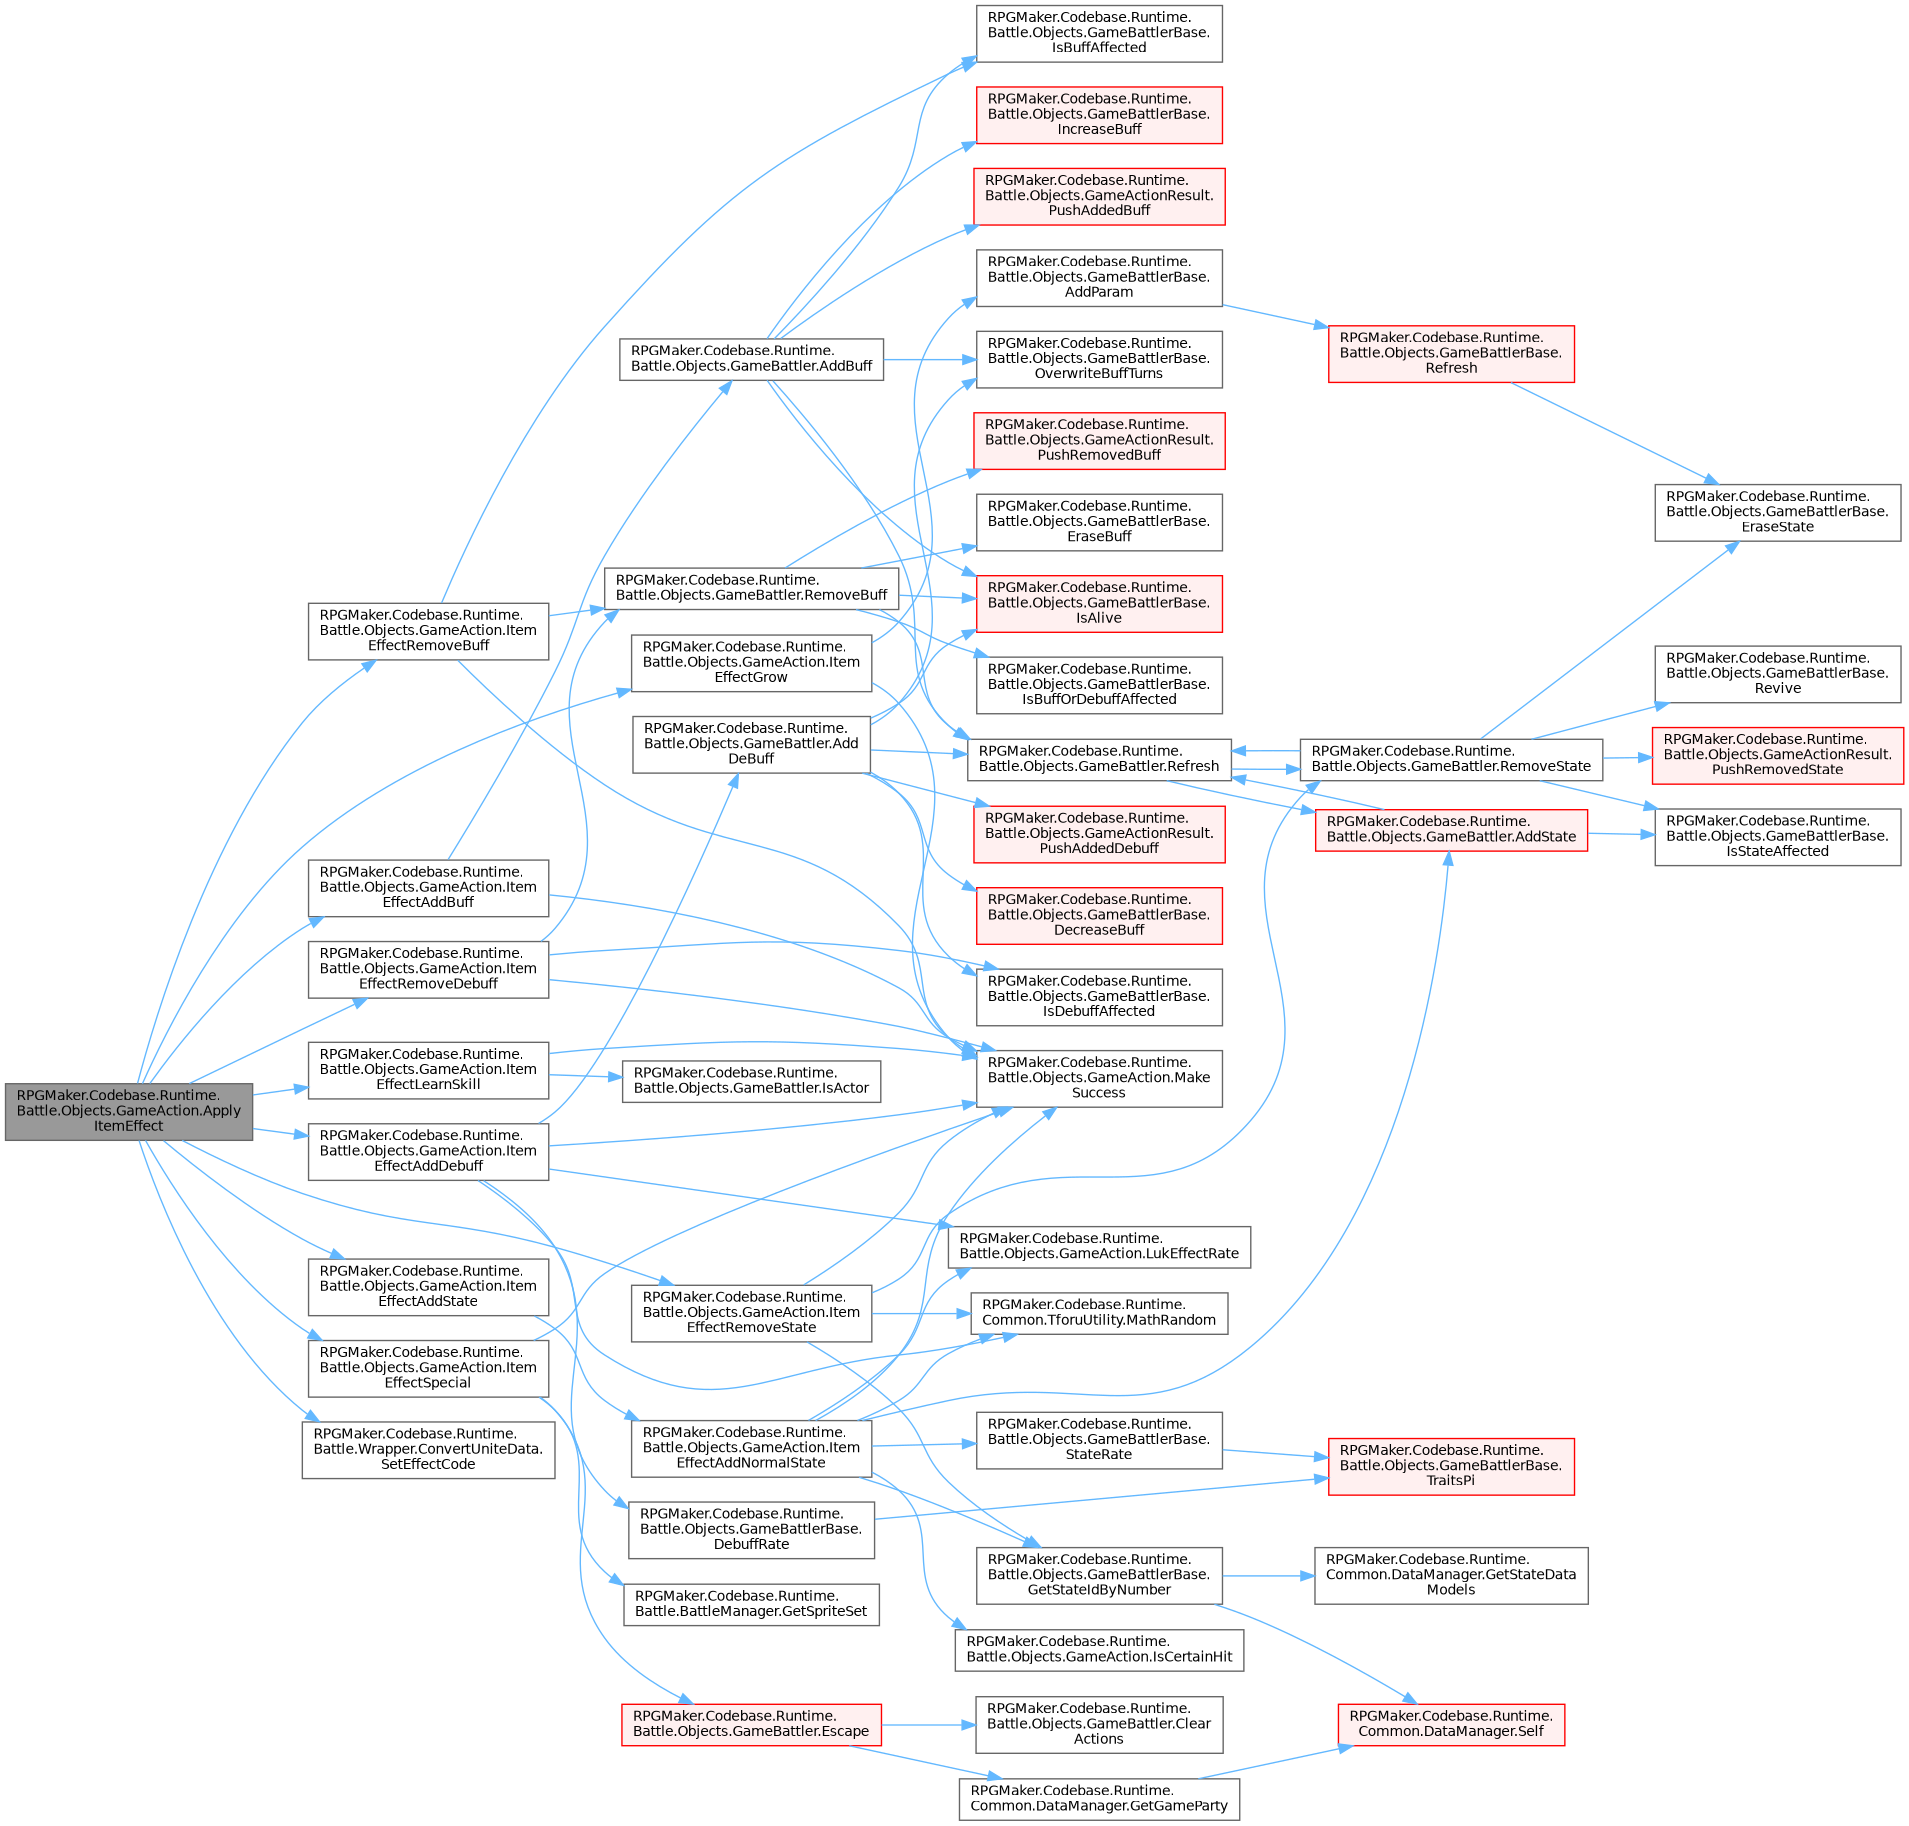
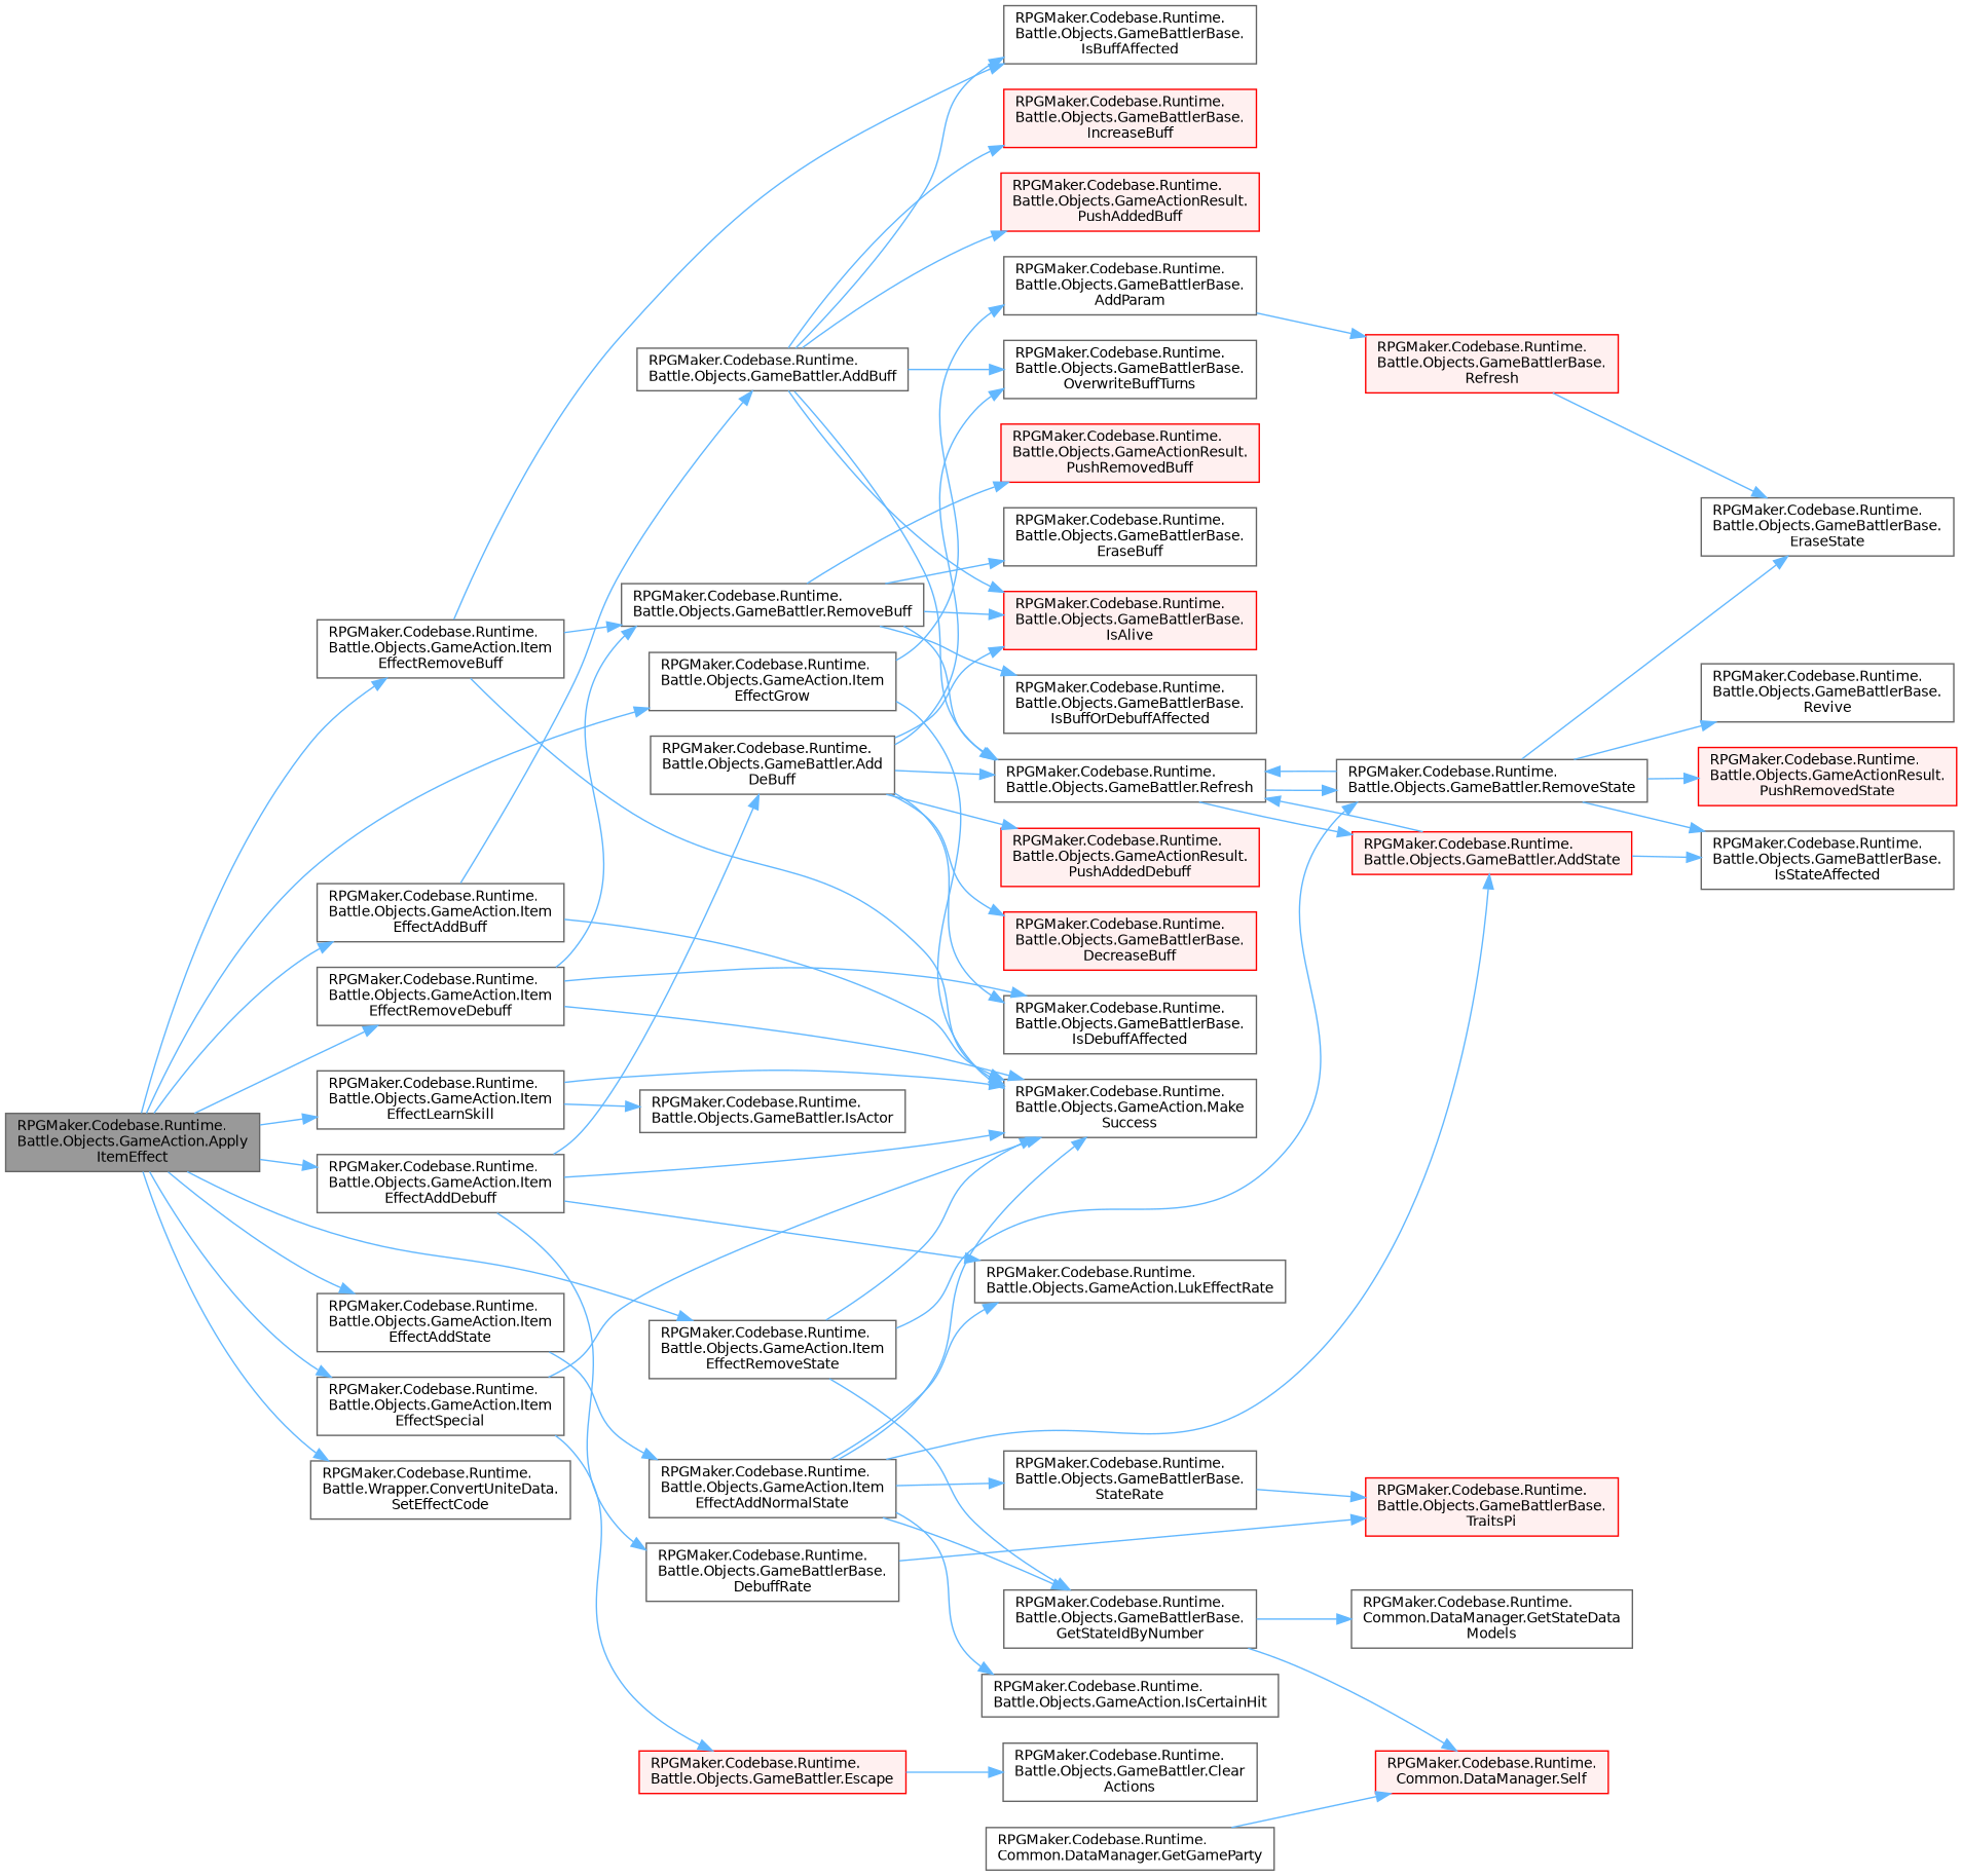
  digraph {
    rankdir=LR
    node [color=grey40 fillcolor=white fontname=Helvetica fontsize=10 shape=box style=filled]
    edge [color=steelblue1 fontname=Helvetica fontsize=10 labelfontname=Helvetica labelfontsize=10 style=solid]
    n1 [color=gray40 fillcolor=grey60 fontcolor=black height=0.2 label="RPGMaker.Codebase.Runtime.\lBattle.Objects.GameAction.Apply\lItemEffect" width=0.4]
    n2 [height=0.2 label="RPGMaker.Codebase.Runtime.\lBattle.Objects.GameAction.Item\lEffectAddBuff" width=0.4]
    n3 [height=0.2 label="RPGMaker.Codebase.Runtime.\lBattle.Objects.GameAction.Item\lEffectAddDebuff" width=0.4]
    n4 [height=0.2 label="RPGMaker.Codebase.Runtime.\lBattle.Objects.GameAction.Item\lEffectAddState" width=0.4]
    n5 [height=0.2 label="RPGMaker.Codebase.Runtime.\lBattle.Objects.GameAction.Item\lEffectGrow" width=0.4]
    n6 [height=0.2 label="RPGMaker.Codebase.Runtime.\lBattle.Objects.GameAction.Item\lEffectLearnSkill" width=0.4]
    n7 [height=0.2 label="RPGMaker.Codebase.Runtime.\lBattle.Objects.GameAction.Item\lEffectRemoveBuff" width=0.4]
    n8 [height=0.2 label="RPGMaker.Codebase.Runtime.\lBattle.Objects.GameAction.Item\lEffectRemoveDebuff" width=0.4]
    n9 [height=0.2 label="RPGMaker.Codebase.Runtime.\lBattle.Objects.GameAction.Item\lEffectRemoveState" width=0.4]
    n10 [height=0.2 label="RPGMaker.Codebase.Runtime.\lBattle.Objects.GameAction.Item\lEffectSpecial" width=0.4]
    n11 [height=0.2 label="RPGMaker.Codebase.Runtime.\lBattle.Wrapper.ConvertUniteData.\lSetEffectCode" width=0.4]
    n12 [height=0.2 label="RPGMaker.Codebase.Runtime.\lBattle.Objects.GameBattler.AddBuff" width=0.4]
    n13 [height=0.2 label="RPGMaker.Codebase.Runtime.\lBattle.Objects.GameAction.Make\lSuccess" width=0.4]
    n14 [height=0.2 label="RPGMaker.Codebase.Runtime.\lBattle.Objects.GameBattler.Add\lDeBuff" width=0.4]
    n15 [height=0.2 label="RPGMaker.Codebase.Runtime.\lBattle.Objects.GameBattlerBase.\lDebuffRate" width=0.4]
    n16 [height=0.2 label="RPGMaker.Codebase.Runtime.\lBattle.Objects.GameAction.LukEffectRate" width=0.4]
-   n17 [height=0.2 label="RPGMaker.Codebase.Runtime.\lCommon.TforuUtility.MathRandom" width=0.4]
    n18 [height=0.2 label="RPGMaker.Codebase.Runtime.\lBattle.Objects.GameAction.Item\lEffectAddNormalState" width=0.4]
    n19 [height=0.2 label="RPGMaker.Codebase.Runtime.\lBattle.Objects.GameBattlerBase.\lAddParam" width=0.4]
    n20 [height=0.2 label="RPGMaker.Codebase.Runtime.\lBattle.Objects.GameBattler.IsActor" width=0.4]
    n21 [height=0.2 label="RPGMaker.Codebase.Runtime.\lBattle.Objects.GameBattlerBase.\lIsBuffAffected" width=0.4]
    n22 [height=0.2 label="RPGMaker.Codebase.Runtime.\lBattle.Objects.GameBattler.RemoveBuff" width=0.4]
    n23 [height=0.2 label="RPGMaker.Codebase.Runtime.\lBattle.Objects.GameBattlerBase.\lIsDebuffAffected" width=0.4]
    n24 [height=0.2 label="RPGMaker.Codebase.Runtime.\lBattle.Objects.GameBattler.RemoveState" width=0.4]
    n25 [height=0.2 label="RPGMaker.Codebase.Runtime.\lBattle.Objects.GameBattlerBase.\lGetStateIdByNumber" width=0.4]
    n26 [color=red fillcolor="#FFF0F0" height=0.2 label="RPGMaker.Codebase.Runtime.\lBattle.Objects.GameBattler.Escape" width=0.4]
-   n27 [height=0.2 label="RPGMaker.Codebase.Runtime.\lBattle.BattleManager.GetSpriteSet" width=0.4]
    n28 [color=red fillcolor="#FFF0F0" height=0.2 label="RPGMaker.Codebase.Runtime.\lBattle.Objects.GameBattlerBase.\lIncreaseBuff" width=0.4]
    n29 [color=red fillcolor="#FFF0F0" height=0.2 label="RPGMaker.Codebase.Runtime.\lBattle.Objects.GameBattlerBase.\lIsAlive" width=0.4]
    n30 [height=0.2 label="RPGMaker.Codebase.Runtime.\lBattle.Objects.GameBattlerBase.\lOverwriteBuffTurns" width=0.4]
    n31 [color=red fillcolor="#FFF0F0" height=0.2 label="RPGMaker.Codebase.Runtime.\lBattle.Objects.GameActionResult.\lPushAddedBuff" width=0.4]
    n32 [height=0.2 label="RPGMaker.Codebase.Runtime.\lBattle.Objects.GameBattler.Refresh" width=0.4]
    n33 [color=red fillcolor="#FFF0F0" height=0.2 label="RPGMaker.Codebase.Runtime.\lBattle.Objects.GameBattler.AddState" width=0.4]
    n34 [height=0.2 label="RPGMaker.Codebase.Runtime.\lBattle.Objects.GameBattlerBase.\lIsStateAffected" width=0.4]
    n35 [height=0.2 label="RPGMaker.Codebase.Runtime.\lBattle.Objects.GameBattlerBase.\lEraseState" width=0.4]
    n36 [color=red fillcolor="#FFF0F0" height=0.2 label="RPGMaker.Codebase.Runtime.\lBattle.Objects.GameActionResult.\lPushRemovedState" width=0.4]
    n37 [height=0.2 label="RPGMaker.Codebase.Runtime.\lBattle.Objects.GameBattlerBase.\lRevive" width=0.4]
    n38 [color=red fillcolor="#FFF0F0" height=0.2 label="RPGMaker.Codebase.Runtime.\lBattle.Objects.GameBattlerBase.\lDecreaseBuff" width=0.4]
    n39 [color=red fillcolor="#FFF0F0" height=0.2 label="RPGMaker.Codebase.Runtime.\lBattle.Objects.GameActionResult.\lPushAddedDebuff" width=0.4]
    n40 [color=red fillcolor="#FFF0F0" height=0.2 label="RPGMaker.Codebase.Runtime.\lBattle.Objects.GameBattlerBase.\lTraitsPi" width=0.4]
    n41 [height=0.2 label="RPGMaker.Codebase.Runtime.\lBattle.Objects.GameAction.IsCertainHit" width=0.4]
    n42 [height=0.2 label="RPGMaker.Codebase.Runtime.\lBattle.Objects.GameBattlerBase.\lStateRate" width=0.4]
    n43 [height=0.2 label="RPGMaker.Codebase.Runtime.\lCommon.DataManager.GetStateData\lModels" width=0.4]
    n44 [color=red fillcolor="#FFF0F0" height=0.2 label="RPGMaker.Codebase.Runtime.\lCommon.DataManager.Self" width=0.4]
    n45 [color=red fillcolor="#FFF0F0" height=0.2 label="RPGMaker.Codebase.Runtime.\lBattle.Objects.GameBattlerBase.\lRefresh" width=0.4]
    n46 [height=0.2 label="RPGMaker.Codebase.Runtime.\lBattle.Objects.GameBattlerBase.\lEraseBuff" width=0.4]
    n47 [height=0.2 label="RPGMaker.Codebase.Runtime.\lBattle.Objects.GameBattlerBase.\lIsBuffOrDebuffAffected" width=0.4]
    n48 [color=red fillcolor="#FFF0F0" height=0.2 label="RPGMaker.Codebase.Runtime.\lBattle.Objects.GameActionResult.\lPushRemovedBuff" width=0.4]
    n49 [height=0.2 label="RPGMaker.Codebase.Runtime.\lBattle.Objects.GameBattler.Clear\lActions" width=0.4]
    n50 [height=0.2 label="RPGMaker.Codebase.Runtime.\lCommon.DataManager.GetGameParty" width=0.4]
    n1 -> n2
    n1 -> n3
    n1 -> n4
    n1 -> n5
    n1 -> n6
    n1 -> n7
    n1 -> n8
    n1 -> n9
    n1 -> n10
    n1 -> n11
    n2 -> n12
    n2 -> n13
    n3 -> n13
    n3 -> n14
    n3 -> n15
    n3 -> n16
-   n3 -> n17
    n4 -> n18
    n5 -> n13
    n5 -> n19
    n6 -> n13
    n6 -> n20
    n7 -> n13
    n7 -> n21
    n7 -> n22
    n8 -> n13
    n8 -> n22
    n8 -> n23
    n9 -> n13
-   n9 -> n17
    n9 -> n24
    n9 -> n25
    n10 -> n13
    n10 -> n26
-   n10 -> n27
    n12 -> n21
    n12 -> n28
    n12 -> n29
    n12 -> n30
    n12 -> n31
    n12 -> n32
    n14 -> n23
    n14 -> n29
    n14 -> n30
    n14 -> n32
    n14 -> n38
    n14 -> n39
    n15 -> n40
    n18 -> n13
    n18 -> n16
-   n18 -> n17
    n18 -> n25
    n18 -> n33
    n18 -> n41
    n18 -> n42
    n19 -> n45
    n22 -> n29
    n22 -> n32
    n22 -> n46
    n22 -> n47
    n22 -> n48
    n24 -> n32
    n24 -> n34
    n24 -> n35
    n24 -> n36
    n24 -> n37
    n25 -> n43
    n25 -> n44
    n26 -> n49
-   n26 -> n50
    n32 -> n24
    n32 -> n33
    n33 -> n32
    n33 -> n34
    n42 -> n40
    n45 -> n35
    n50 -> n44
  }
